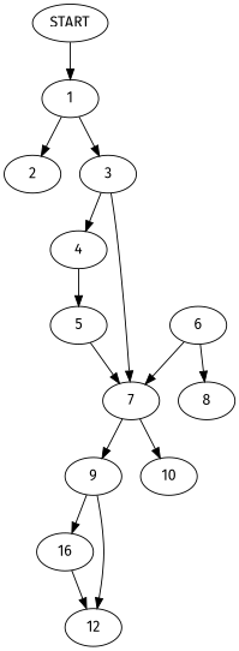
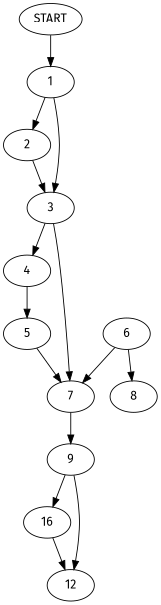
  digraph {
    fontname="Fira Sans"
    node [fontname="Fira Sans"]
    edge [fontname="Fira Sans"]
    n1 [label=START]
    1
    2
    3
    4
    7
    5
    6
    8
    9
-   10
    n12 [label=16]
    12
    n1 -> 1
    1 -> 2
    1 -> 3
+   2 -> 3
    3 -> 4
    3 -> 7
    4 -> 5
    7 -> 9
-   7 -> 10
    5 -> 7
    6 -> 7
    6 -> 8
    9 -> n12
    9 -> 12
    n12 -> 12
  }
